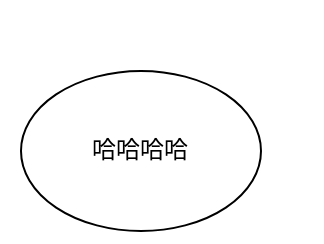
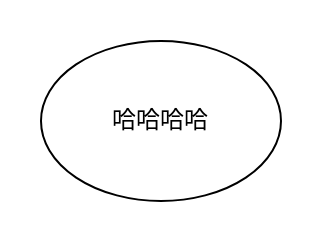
  <mxCell id="0" />
  <mxCell id="1" parent="0" />
- <mxCell id="2" value="哈哈哈哈" style="ellipse;whiteSpace=wrap;html=1;" vertex="1" parent="1"><mxGeometry x="10" y="35" width="120" height="80" as="geometry" /></mxCell>
+ <mxCell id="2" value="哈哈哈哈" style="ellipse;whiteSpace=wrap;html=1;" vertex="1" parent="1"><mxGeometry x="20" y="20" width="120" height="80" as="geometry" /></mxCell>
